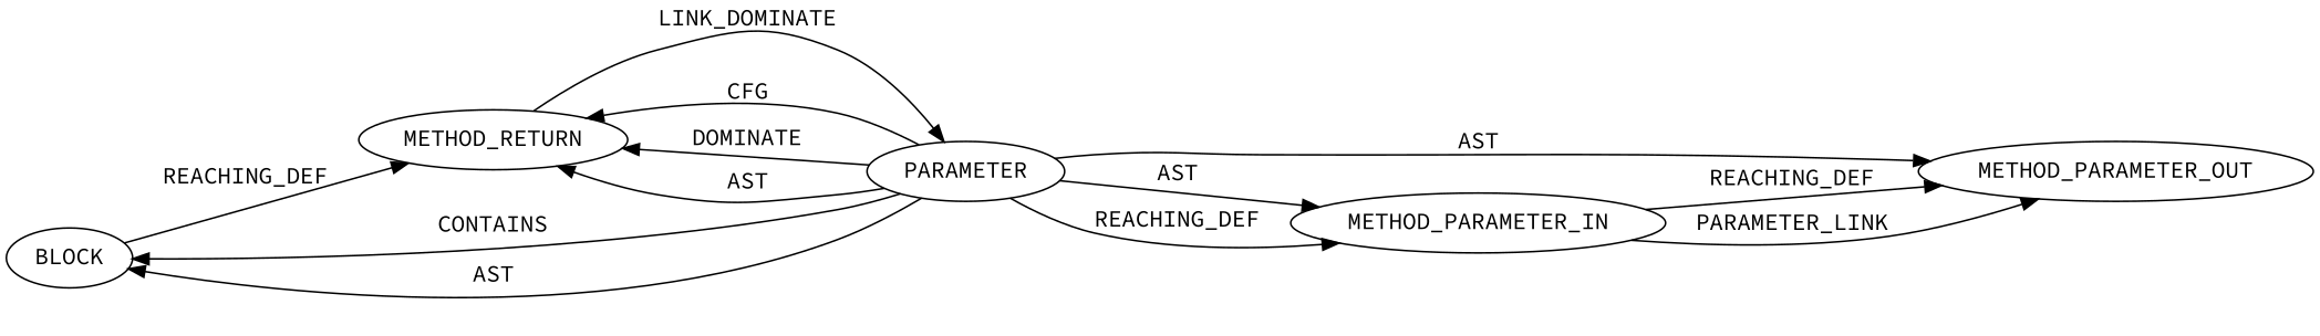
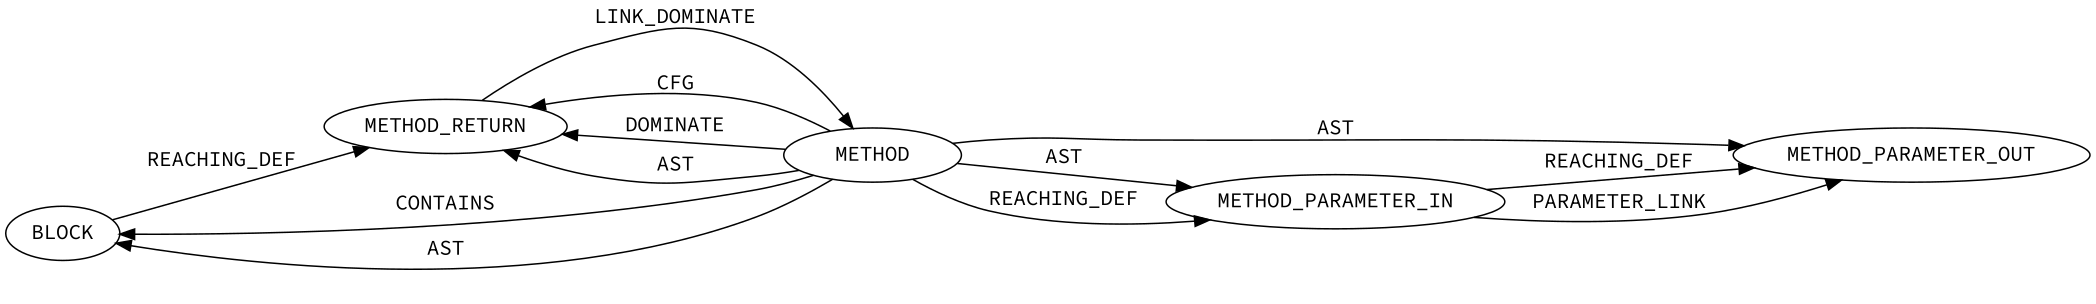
  digraph {
    fontname="Source Code Pro"
    rankdir=LR
    node [CODE="<empty>" ORDER=1 TYPE_FULL_NAME=ANY fontname="Source Code Pro" EVALUATION_STRATEGY=BY_VALUE]
    edge [fontname="Source Code Pro"]
    n1 [ARGUMENT_INDEX=1 label=BLOCK EVALUATION_STRATEGY=""]
    n2 [CODE=RET ORDER=2 label=METHOD_RETURN]
    n3 [CODE=p1 INDEX=1 IS_VARIADIC=false NAME=p1 label=METHOD_PARAMETER_OUT]
-   n4 [AST_PARENT_FULL_NAME="<global>" AST_PARENT_TYPE=NAMESPACE_BLOCK FILENAME="<empty>" FULL_NAME=ARRAY_SIZE IS_EXTERNAL=true NAME=ARRAY_SIZE ORDER=0 label=PARAMETER TYPE_FULL_NAME="" EVALUATION_STRATEGY=""]
+   n4 [AST_PARENT_FULL_NAME="<global>" AST_PARENT_TYPE=NAMESPACE_BLOCK FILENAME="<empty>" FULL_NAME=ARRAY_SIZE IS_EXTERNAL=true NAME=ARRAY_SIZE ORDER=0 label=METHOD TYPE_FULL_NAME="" EVALUATION_STRATEGY=""]
    n5 [CODE=p1 INDEX=1 IS_VARIADIC=false NAME=p1 label=METHOD_PARAMETER_IN]
    n1 -> n2 [VARIABLE=p1 label=REACHING_DEF]
    n2 -> n4 [label=LINK_DOMINATE]
    n4 -> n1 [label=CONTAINS]
    n4 -> n1 [label=AST]
    n4 -> n2 [label=CFG]
    n4 -> n2 [label=DOMINATE]
    n4 -> n2 [label=AST]
    n4 -> n3 [label=AST]
    n4 -> n5 [label=AST]
    n4 -> n5 [label=REACHING_DEF]
    n5 -> n3 [VARIABLE=p1 label=REACHING_DEF]
    n5 -> n3 [label=PARAMETER_LINK]
  }
